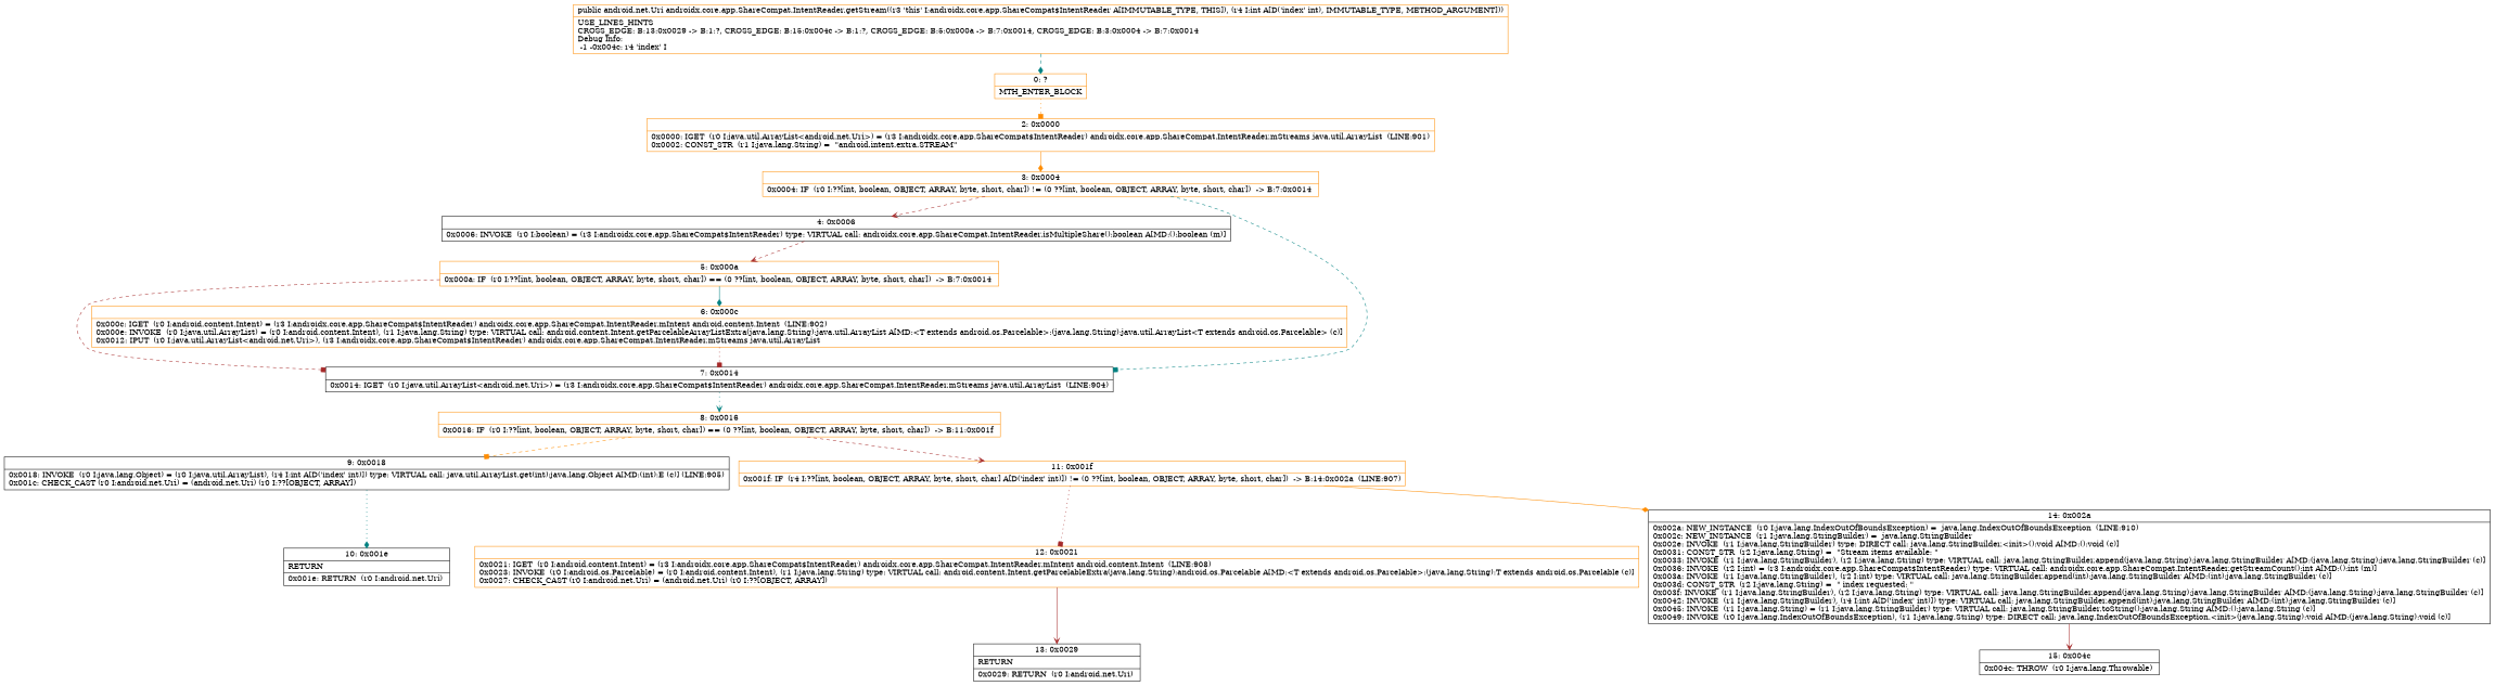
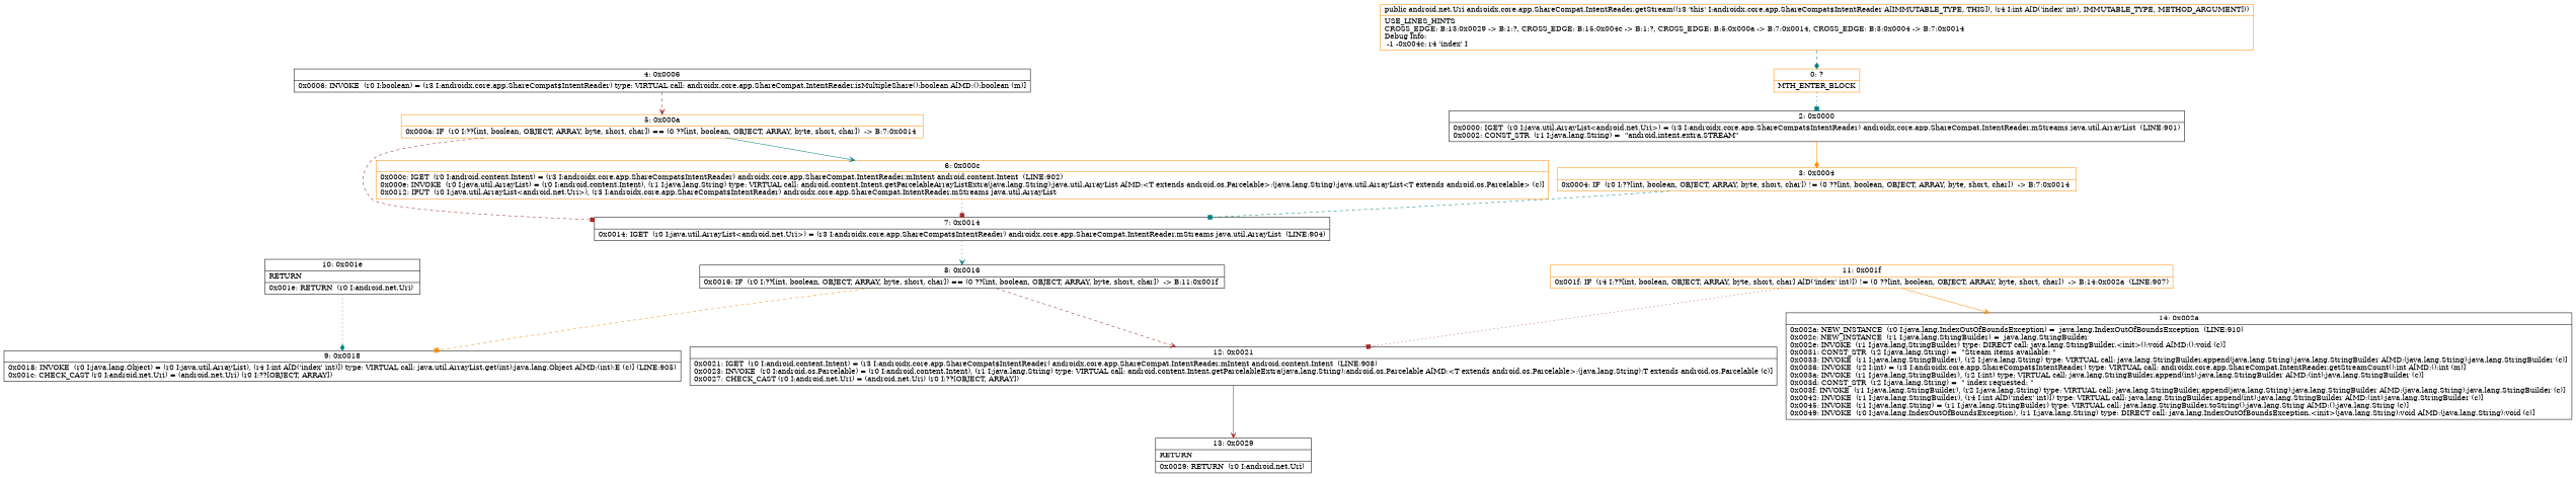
  digraph {
    node [color=black shape=record]
    edge [arrowhead=box color=brown style=dashed]
    n1 [color=darkorange label="{0\:\ ?|MTH_ENTER_BLOCK\l}"]
-   n2 [color=darkorange label="{2\:\ 0x0000|0x0000: IGET  (r0 I:java.util.ArrayList\<android.net.Uri\>) = (r3 I:androidx.core.app.ShareCompat$IntentReader) androidx.core.app.ShareCompat.IntentReader.mStreams java.util.ArrayList  (LINE:901)\l0x0002: CONST_STR  (r1 I:java.lang.String) =  \"android.intent.extra.STREAM\" \l}"]
+   n2 [label="{2\:\ 0x0000|0x0000: IGET  (r0 I:java.util.ArrayList\<android.net.Uri\>) = (r3 I:androidx.core.app.ShareCompat$IntentReader) androidx.core.app.ShareCompat.IntentReader.mStreams java.util.ArrayList  (LINE:901)\l0x0002: CONST_STR  (r1 I:java.lang.String) =  \"android.intent.extra.STREAM\" \l}"]
    n3 [color=darkorange label="{3\:\ 0x0004|0x0004: IF  (r0 I:??[int, boolean, OBJECT, ARRAY, byte, short, char]) != (0 ??[int, boolean, OBJECT, ARRAY, byte, short, char])  \-\> B:7:0x0014 \l}"]
    n4 [label="{4\:\ 0x0006|0x0006: INVOKE  (r0 I:boolean) = (r3 I:androidx.core.app.ShareCompat$IntentReader) type: VIRTUAL call: androidx.core.app.ShareCompat.IntentReader.isMultipleShare():boolean A[MD:():boolean (m)]\l}"]
    n5 [label="{7\:\ 0x0014|0x0014: IGET  (r0 I:java.util.ArrayList\<android.net.Uri\>) = (r3 I:androidx.core.app.ShareCompat$IntentReader) androidx.core.app.ShareCompat.IntentReader.mStreams java.util.ArrayList  (LINE:904)\l}"]
    n6 [color=darkorange label="{5\:\ 0x000a|0x000a: IF  (r0 I:??[int, boolean, OBJECT, ARRAY, byte, short, char]) == (0 ??[int, boolean, OBJECT, ARRAY, byte, short, char])  \-\> B:7:0x0014 \l}"]
-   n7 [color=darkorange label="{8\:\ 0x0016|0x0016: IF  (r0 I:??[int, boolean, OBJECT, ARRAY, byte, short, char]) == (0 ??[int, boolean, OBJECT, ARRAY, byte, short, char])  \-\> B:11:0x001f \l}"]
+   n7 [label="{8\:\ 0x0016|0x0016: IF  (r0 I:??[int, boolean, OBJECT, ARRAY, byte, short, char]) == (0 ??[int, boolean, OBJECT, ARRAY, byte, short, char])  \-\> B:11:0x001f \l}"]
    n8 [color=darkorange label="{6\:\ 0x000c|0x000c: IGET  (r0 I:android.content.Intent) = (r3 I:androidx.core.app.ShareCompat$IntentReader) androidx.core.app.ShareCompat.IntentReader.mIntent android.content.Intent  (LINE:902)\l0x000e: INVOKE  (r0 I:java.util.ArrayList) = (r0 I:android.content.Intent), (r1 I:java.lang.String) type: VIRTUAL call: android.content.Intent.getParcelableArrayListExtra(java.lang.String):java.util.ArrayList A[MD:\<T extends android.os.Parcelable\>:(java.lang.String):java.util.ArrayList\<T extends android.os.Parcelable\> (c)]\l0x0012: IPUT  (r0 I:java.util.ArrayList\<android.net.Uri\>), (r3 I:androidx.core.app.ShareCompat$IntentReader) androidx.core.app.ShareCompat.IntentReader.mStreams java.util.ArrayList \l}"]
    n9 [label="{9\:\ 0x0018|0x0018: INVOKE  (r0 I:java.lang.Object) = (r0 I:java.util.ArrayList), (r4 I:int A[D('index' int)]) type: VIRTUAL call: java.util.ArrayList.get(int):java.lang.Object A[MD:(int):E (c)] (LINE:905)\l0x001c: CHECK_CAST (r0 I:android.net.Uri) = (android.net.Uri) (r0 I:??[OBJECT, ARRAY]) \l}"]
    n10 [color=darkorange label="{11\:\ 0x001f|0x001f: IF  (r4 I:??[int, boolean, OBJECT, ARRAY, byte, short, char] A[D('index' int)]) != (0 ??[int, boolean, OBJECT, ARRAY, byte, short, char])  \-\> B:14:0x002a  (LINE:907)\l}"]
    n11 [label="{10\:\ 0x001e|RETURN\l|0x001e: RETURN  (r0 I:android.net.Uri) \l}"]
-   n12 [color=darkorange label="{12\:\ 0x0021|0x0021: IGET  (r0 I:android.content.Intent) = (r3 I:androidx.core.app.ShareCompat$IntentReader) androidx.core.app.ShareCompat.IntentReader.mIntent android.content.Intent  (LINE:908)\l0x0023: INVOKE  (r0 I:android.os.Parcelable) = (r0 I:android.content.Intent), (r1 I:java.lang.String) type: VIRTUAL call: android.content.Intent.getParcelableExtra(java.lang.String):android.os.Parcelable A[MD:\<T extends android.os.Parcelable\>:(java.lang.String):T extends android.os.Parcelable (c)]\l0x0027: CHECK_CAST (r0 I:android.net.Uri) = (android.net.Uri) (r0 I:??[OBJECT, ARRAY]) \l}"]
+   n12 [label="{12\:\ 0x0021|0x0021: IGET  (r0 I:android.content.Intent) = (r3 I:androidx.core.app.ShareCompat$IntentReader) androidx.core.app.ShareCompat.IntentReader.mIntent android.content.Intent  (LINE:908)\l0x0023: INVOKE  (r0 I:android.os.Parcelable) = (r0 I:android.content.Intent), (r1 I:java.lang.String) type: VIRTUAL call: android.content.Intent.getParcelableExtra(java.lang.String):android.os.Parcelable A[MD:\<T extends android.os.Parcelable\>:(java.lang.String):T extends android.os.Parcelable (c)]\l0x0027: CHECK_CAST (r0 I:android.net.Uri) = (android.net.Uri) (r0 I:??[OBJECT, ARRAY]) \l}"]
    n13 [label="{14\:\ 0x002a|0x002a: NEW_INSTANCE  (r0 I:java.lang.IndexOutOfBoundsException) =  java.lang.IndexOutOfBoundsException  (LINE:910)\l0x002c: NEW_INSTANCE  (r1 I:java.lang.StringBuilder) =  java.lang.StringBuilder \l0x002e: INVOKE  (r1 I:java.lang.StringBuilder) type: DIRECT call: java.lang.StringBuilder.\<init\>():void A[MD:():void (c)]\l0x0031: CONST_STR  (r2 I:java.lang.String) =  \"Stream items available: \" \l0x0033: INVOKE  (r1 I:java.lang.StringBuilder), (r2 I:java.lang.String) type: VIRTUAL call: java.lang.StringBuilder.append(java.lang.String):java.lang.StringBuilder A[MD:(java.lang.String):java.lang.StringBuilder (c)]\l0x0036: INVOKE  (r2 I:int) = (r3 I:androidx.core.app.ShareCompat$IntentReader) type: VIRTUAL call: androidx.core.app.ShareCompat.IntentReader.getStreamCount():int A[MD:():int (m)]\l0x003a: INVOKE  (r1 I:java.lang.StringBuilder), (r2 I:int) type: VIRTUAL call: java.lang.StringBuilder.append(int):java.lang.StringBuilder A[MD:(int):java.lang.StringBuilder (c)]\l0x003d: CONST_STR  (r2 I:java.lang.String) =  \" index requested: \" \l0x003f: INVOKE  (r1 I:java.lang.StringBuilder), (r2 I:java.lang.String) type: VIRTUAL call: java.lang.StringBuilder.append(java.lang.String):java.lang.StringBuilder A[MD:(java.lang.String):java.lang.StringBuilder (c)]\l0x0042: INVOKE  (r1 I:java.lang.StringBuilder), (r4 I:int A[D('index' int)]) type: VIRTUAL call: java.lang.StringBuilder.append(int):java.lang.StringBuilder A[MD:(int):java.lang.StringBuilder (c)]\l0x0045: INVOKE  (r1 I:java.lang.String) = (r1 I:java.lang.StringBuilder) type: VIRTUAL call: java.lang.StringBuilder.toString():java.lang.String A[MD:():java.lang.String (c)]\l0x0049: INVOKE  (r0 I:java.lang.IndexOutOfBoundsException), (r1 I:java.lang.String) type: DIRECT call: java.lang.IndexOutOfBoundsException.\<init\>(java.lang.String):void A[MD:(java.lang.String):void (c)]\l}"]
    n14 [label="{13\:\ 0x0029|RETURN\l|0x0029: RETURN  (r0 I:android.net.Uri) \l}"]
-   n15 [label="{15\:\ 0x004c|0x004c: THROW  (r0 I:java.lang.Throwable) \l}"]
    n16 [color=darkorange label="{public android.net.Uri androidx.core.app.ShareCompat.IntentReader.getStream((r3 'this' I:androidx.core.app.ShareCompat$IntentReader A[IMMUTABLE_TYPE, THIS]), (r4 I:int A[D('index' int), IMMUTABLE_TYPE, METHOD_ARGUMENT]))  | USE_LINES_HINTS\lCROSS_EDGE: B:13:0x0029 \-\> B:1:?, CROSS_EDGE: B:15:0x004c \-\> B:1:?, CROSS_EDGE: B:5:0x000a \-\> B:7:0x0014, CROSS_EDGE: B:3:0x0004 \-\> B:7:0x0014\lDebug Info:\l  \-1 \-0x004c: r4 'index' I\l}"]
-   n1 -> n2 [color=darkorange style=dotted]
+   n1 -> n2 [color=teal style=dotted]
    n2 -> n3 [arrowhead=diamond color=darkorange style=solid]
-   n3 -> n4 [arrowhead=vee]
    n3 -> n5 [color=teal]
    n4 -> n6 [arrowhead=vee]
    n5 -> n7 [arrowhead=vee color=teal style=dotted]
    n6 -> n5
-   n6 -> n8 [arrowhead=diamond color=teal style=solid]
+   n6 -> n8 [arrowhead=vee color=teal style=solid]
    n7 -> n9 [color=darkorange]
-   n7 -> n10 [arrowhead=vee]
+   n7 -> n12 [arrowhead=vee]
    n8 -> n5 [style=dotted]
-   n9 -> n11 [arrowhead=diamond color=teal style=dotted]
+   n11 -> n9 [arrowhead=diamond color=teal style=dotted]
    n10 -> n12 [style=dotted]
-   n10 -> n13 [arrowhead=diamond color=darkorange style=solid]
+   n10 -> n13 [arrowhead=vee color=darkorange style=solid]
    n12 -> n14 [arrowhead=vee style=solid]
-   n13 -> n15 [arrowhead=vee style=solid]
    n16 -> n1 [arrowhead=diamond color=teal]
  }
